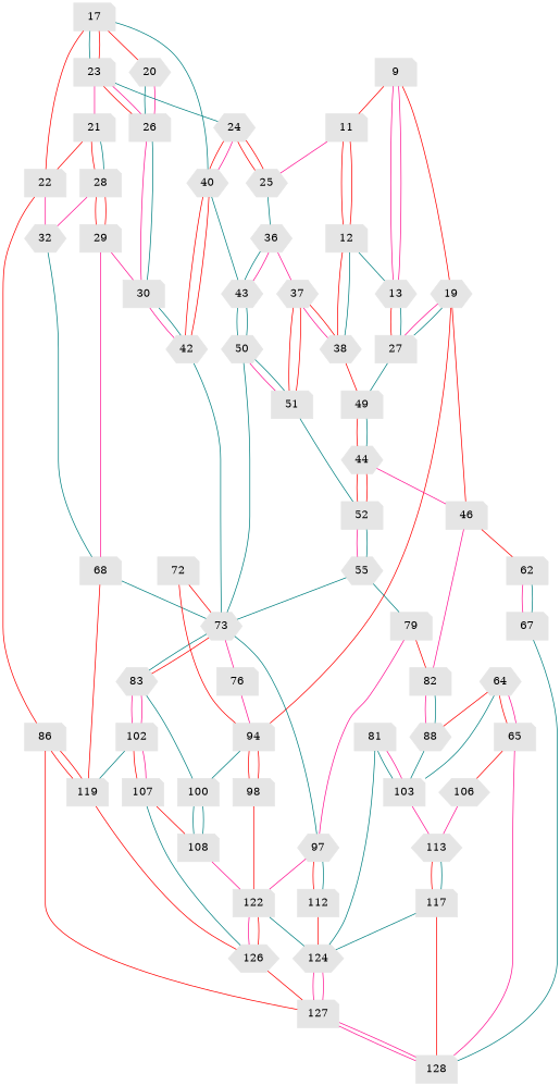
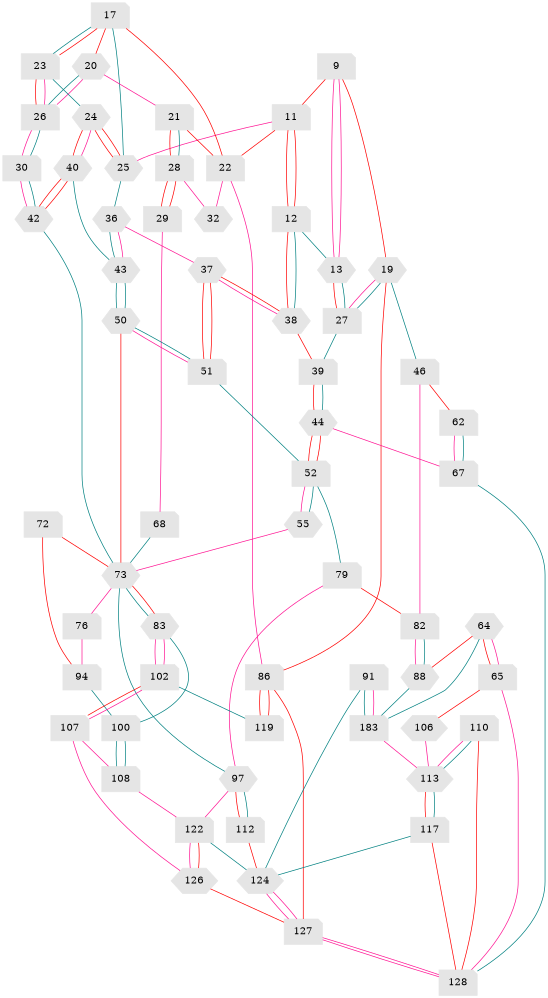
  graph {
    node [color=gray90 shape=note style=filled]
    edge [color=red]
    9 [super="+1"]
    11 [super="+2"]
    13 [shape=hexagon]
    19 [shape=hexagon super="+10+8+18"]
    12
    22 [super="+6"]
    25 [shape=hexagon super="+15"]
    27
    46 [super="+45"]
    86 [super="+81"]
    38 [shape=hexagon]
    32 [shape=hexagon super="+31"]
    36 [shape=hexagon super="+35"]
-   39 [label=49]
+   39
    17 [super="+14+16"]
    20 [shape=hexagon]
    23
    21
    26
    24 [shape=hexagon]
    62 [super="+61"]
    82 [super="+59"]
    119 [super="+101+87"]
    127
    28
    30
    29
    68 [super="+33+34"]
    40 [shape=hexagon]
    42 [shape=hexagon]
    43 [shape=hexagon super="+41"]
    37 [shape=hexagon]
    44 [shape=hexagon]
    73 [shape=hexagon super="+69+60"]
    51
    50 [shape=hexagon]
    52
    76
    83 [shape=hexagon]
    97 [shape=hexagon super="+77+78"]
    55 [shape=hexagon]
    67
    88 [shape=hexagon super="+63"]
    79 [super="+56"]
    128 [super="+125"]
    64 [shape=hexagon]
    65
-   103 [super="+99+92"]
+   103 [super="+99+92" label=183]
    106 [shape=hexagon]
    113 [shape=hexagon super="+104+109"]
    126 [shape=hexagon super="+121"]
    72 [super="+71"]
    94 [super="+93+85+75"]
    100 [super="+84"]
-   98 [super="+95"]
    102
    112 [super="+89"]
    122 [super="+118+96+115"]
    108
    107
-   91 [label=81]
+   91
    124 [shape=hexagon super="+116+123"]
    117
+   110
    9 -- 11
    9 -- 13 [color=deeppink]
    9 -- 13 [color=deeppink]
    9 -- 19
    11 -- 12
    11 -- 12
+   11 -- 22
    11 -- 25 [color=deeppink]
    13 -- 27
    13 -- 27 [color=teal]
    19 -- 27 [color=deeppink]
    19 -- 27 [color=teal]
-   19 -- 46
-   19 -- 94 [weight=2]
+   19 -- 46 [color=teal]
+   19 -- 86 [weight=2]
    12 -- 13 [color=teal]
    12 -- 38
    12 -- 38 [color=teal]
-   22 -- 86 [weight=2]
+   22 -- 86 [color=deeppink weight=2]
    22 -- 32 [color=deeppink weight=2]
    25 -- 36 [color=teal]
    27 -- 39 [color=teal]
    46 -- 62
    46 -- 82 [color=deeppink]
    86 -- 119 [weight=2]
    86 -- 119
    86 -- 127 [weight=2]
    38 -- 39
-   32 -- 68 [color=teal]
    36 -- 43 [color=teal weight=2]
    36 -- 43 [color=deeppink]
    36 -- 37 [color=deeppink]
    39 -- 44
    39 -- 44 [color=teal]
    17 -- 22 [weight=2]
-   17 -- 40 [color=teal]
+   17 -- 25 [color=teal]
    17 -- 20
    17 -- 23 [color=teal]
    17 -- 23
-   23 -- 21 [color=deeppink]
+   20 -- 21 [color=deeppink]
    20 -- 26 [color=teal]
    20 -- 26 [color=deeppink]
    23 -- 26
    23 -- 26 [color=deeppink]
    23 -- 24 [color=teal]
    21 -- 22
    21 -- 28
    21 -- 28 [color=teal]
    26 -- 30 [color=deeppink]
    26 -- 30 [color=teal]
    24 -- 25
    24 -- 25
    24 -- 40
    24 -- 40 [color=deeppink]
    62 -- 67 [color=deeppink weight=2]
    62 -- 67 [color=teal]
    82 -- 88 [color=deeppink weight=2]
    82 -- 88 [color=teal]
-   119 -- 126
    127 -- 128 [color=deeppink]
    127 -- 128 [color=deeppink]
    28 -- 32 [color=deeppink]
    28 -- 29
    28 -- 29
    30 -- 42 [color=deeppink]
    30 -- 42 [color=teal]
-   29 -- 30 [color=deeppink]
    29 -- 68 [color=deeppink]
-   68 -- 119
    68 -- 73 [color=teal weight=2]
    40 -- 42
    40 -- 42
    40 -- 43 [color=teal]
    42 -- 73 [color=teal]
    43 -- 50 [color=teal]
    43 -- 50 [color=teal]
    37 -- 38 [color=deeppink]
    37 -- 38
    37 -- 51
    37 -- 51
-   44 -- 46 [color=deeppink]
+   44 -- 67 [color=deeppink]
    44 -- 52
    44 -- 52
    73 -- 76 [color=deeppink]
    73 -- 83 [color=teal]
    73 -- 83
    73 -- 97 [color=teal]
    51 -- 52 [color=teal]
-   50 -- 73 [color=teal]
+   50 -- 73
    50 -- 51 [color=deeppink]
    50 -- 51 [color=teal]
    52 -- 55 [color=deeppink]
    52 -- 55 [color=teal]
    76 -- 94 [color=deeppink]
    83 -- 100 [color=teal]
    83 -- 102 [color=deeppink]
    83 -- 102 [color=deeppink]
    97 -- 112 [weight=2]
    97 -- 112 [color=teal]
    97 -- 122 [color=deeppink]
-   55 -- 73 [color=teal]
-   55 -- 79 [color=teal]
+   55 -- 73 [color=deeppink]
+   52 -- 79 [color=teal]
    67 -- 128 [color=teal]
    88 -- 103 [color=teal]
    79 -- 82 [weight=2]
    79 -- 97 [color=deeppink]
    64 -- 88
    64 -- 65
    64 -- 65 [color=deeppink]
    64 -- 103 [color=teal]
    65 -- 128 [color=deeppink]
    65 -- 106
    103 -- 113 [color=deeppink]
    106 -- 113 [color=deeppink weight=2]
    113 -- 117
    113 -- 117 [color=teal]
    126 -- 127
    72 -- 73 [weight=3]
    72 -- 94 [weight=2]
    94 -- 100 [color=teal weight=2]
-   94 -- 98 [weight=2]
-   94 -- 98
    100 -- 108 [color=teal]
    100 -- 108 [color=teal]
-   98 -- 122 [weight=2]
    102 -- 119 [color=teal]
    102 -- 107
    102 -- 107 [color=deeppink]
    112 -- 124 [weight=2]
    122 -- 126 [color=deeppink weight=2]
    122 -- 126
    122 -- 124 [color=teal]
    108 -- 122 [color=deeppink]
-   107 -- 126 [color=teal]
-   107 -- 108
+   107 -- 126 [color=deeppink]
+   107 -- 108 [color=deeppink]
    91 -- 103 [color=teal weight=2]
    91 -- 103 [color=deeppink]
    91 -- 124 [color=teal]
    124 -- 127 [color=deeppink]
    124 -- 127 [color=deeppink]
    117 -- 128
    117 -- 124 [color=teal]
+   110 -- 128
+   110 -- 113 [color=deeppink weight=2]
+   110 -- 113 [color=teal]
  }
